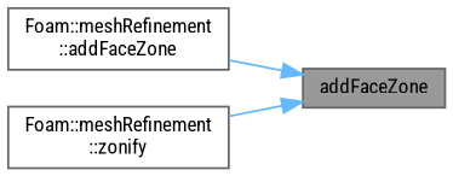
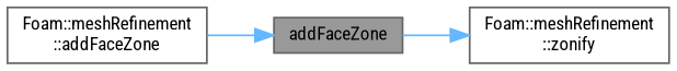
  digraph {
    fontname="Roboto Condensed"
    rankdir=RL
    node [color=grey40 fillcolor=white fontname="Roboto Condensed" fontsize=10 shape=box style=filled]
    edge [color=steelblue1 dir=back fontname="Roboto Condensed" fontsize=10 labelfontname=Helvetica labelfontsize=10 style=solid]
    n1 [color=gray40 fillcolor=grey60 fontcolor=black height=0.2 label=addFaceZone width=0.4]
    n2 [height=0.2 label="Foam::meshRefinement\l::addFaceZone" width=0.4]
    n3 [height=0.2 label="Foam::meshRefinement\l::zonify" width=0.4]
    n1 -> n2
-   n1 -> n3
+   n3 -> n1
  }
